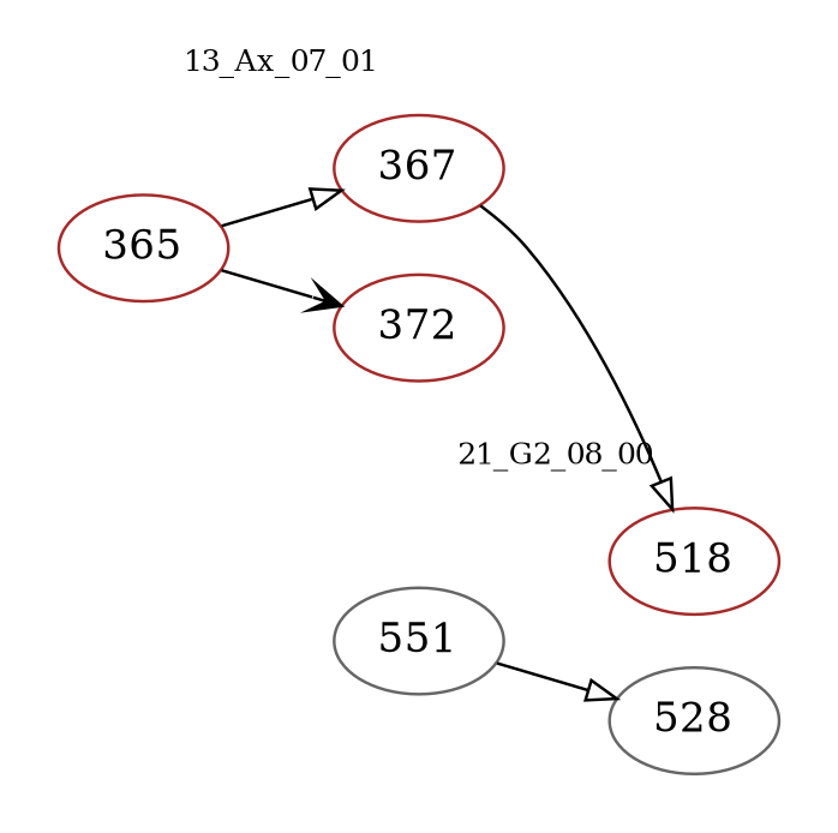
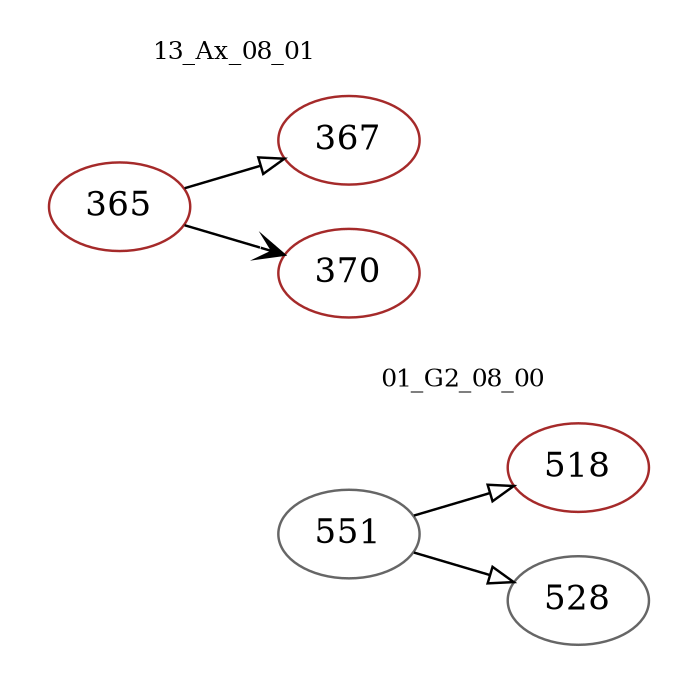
  digraph {
    rankdir=LR
    node [color=brown]
    edge [arrowhead=onormal color=black]
    n1 [label=365]
-   n2 [label=372]
+   n2 [label=370]
    n3 [label=367]
    n4 [color=gray40 label=551]
    n5 [label=518]
    n6 [color=gray40 label=528]
    subgraph cluster_1 {
      color=white
      fontsize=10
-     label="13_Ax_07_01"
+     label="13_Ax_08_01"
      n1
      n2
      n3
    }
    subgraph cluster_2 {
      color=white
      fontsize=10
-     label="21_G2_08_00"
+     label="01_G2_08_00"
      n4
      n5
      n6
    }
    n1 -> n2 [arrowhead=vee]
    n1 -> n3
-   n3 -> n5
+   n4 -> n5
    n4 -> n6
  }
